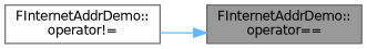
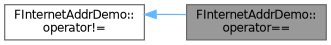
  digraph {
    rankdir=RL
    node [fontname=Helvetica fontsize=10 shape=box style=filled]
    n1 [color=gray40 fillcolor=grey60 fontcolor=black height=0.2 label="FInternetAddrDemo::\loperator==" width=0.4]
    n2 [color=grey40 fillcolor=white height=0.2 label="FInternetAddrDemo::\loperator!=" width=0.4]
-   n1 -> n2 [color=steelblue1 dir=back fontname=Helvetica fontsize=10 labelfontname=Helvetica labelfontsize=10 style=solid]
+   n2 -> n1 [color=steelblue1 dir=back fontname=Helvetica fontsize=10 labelfontname=Helvetica labelfontsize=10 style=solid]
  }
